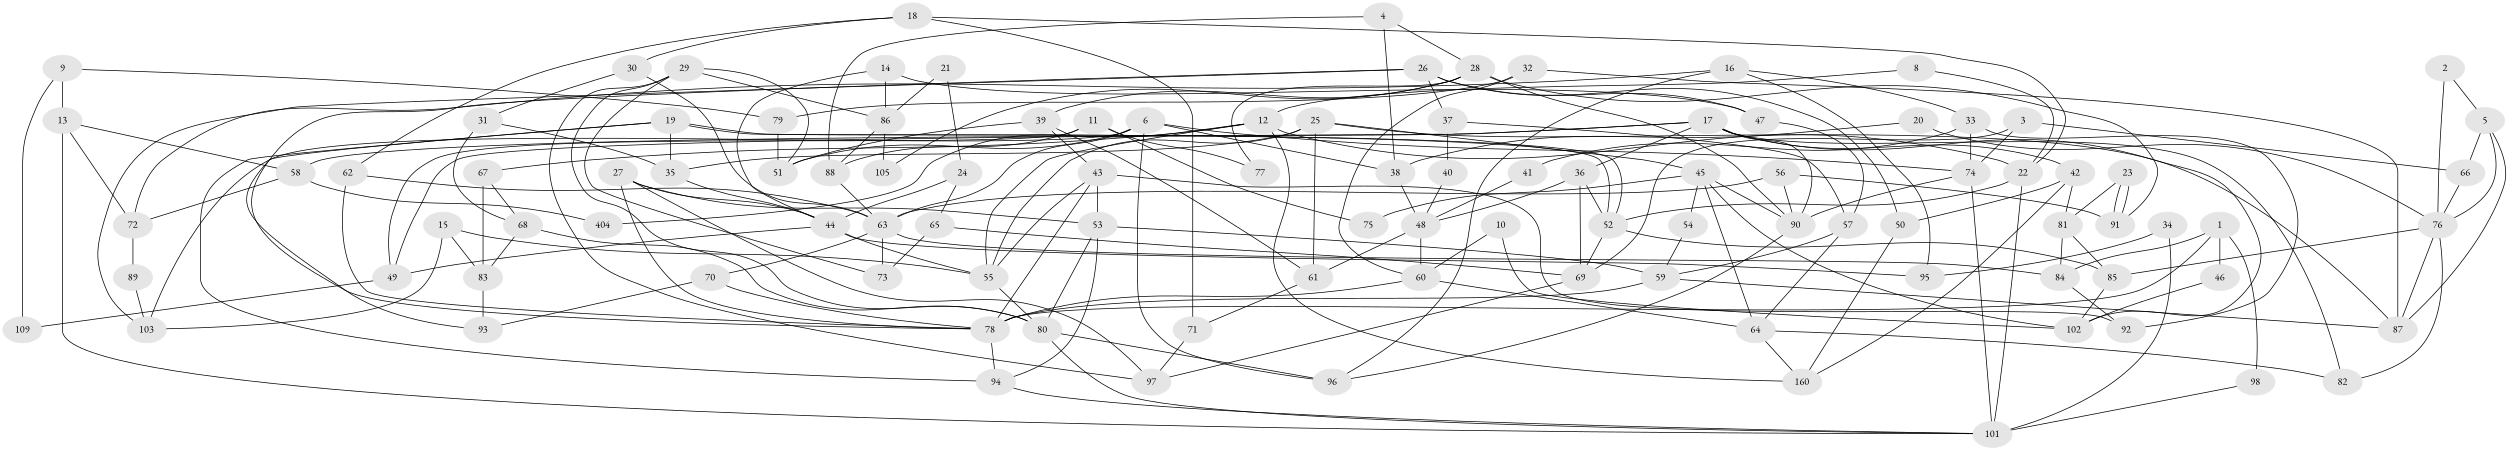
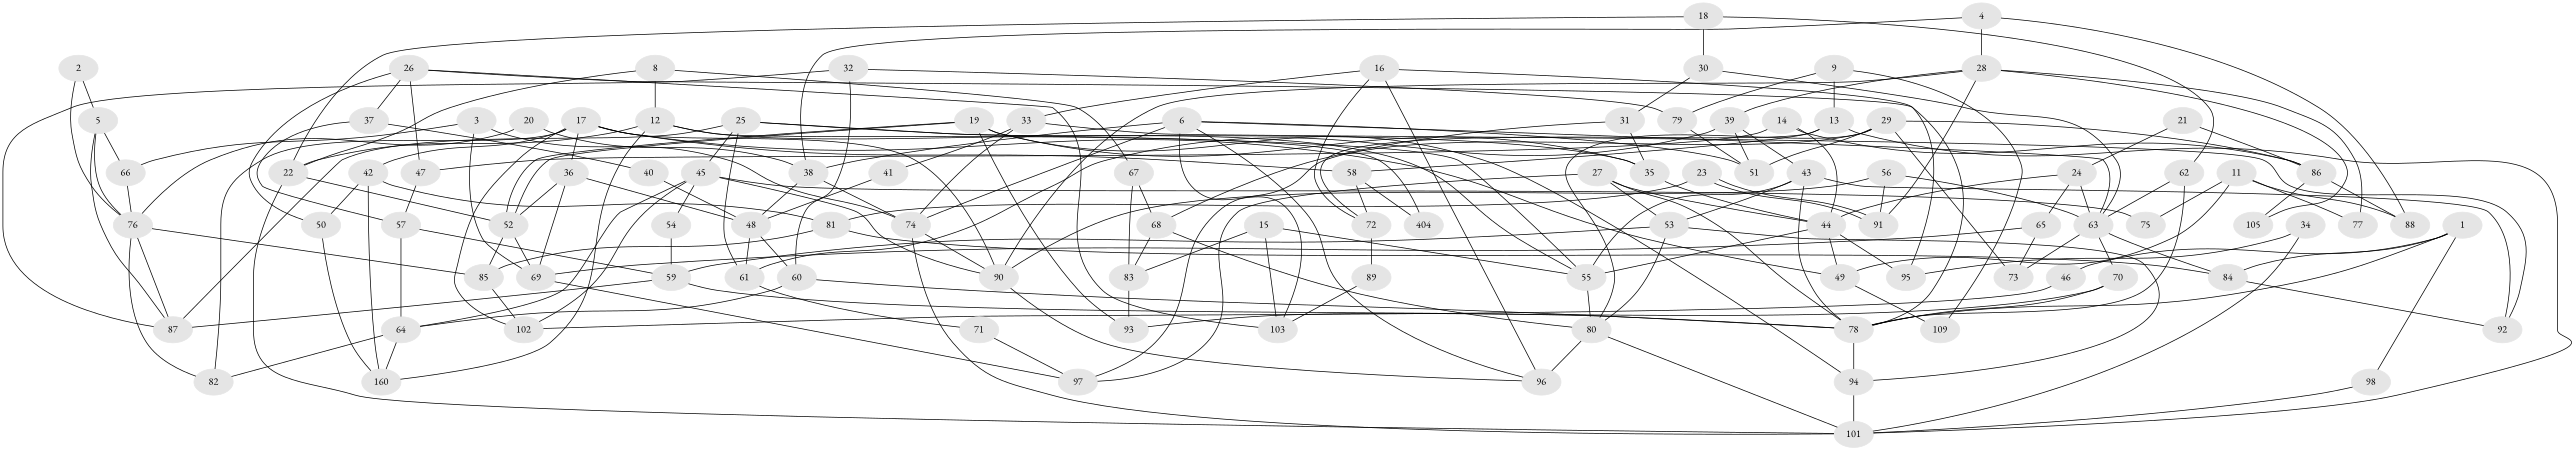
  graph {
    fontname="EB Garamond"
    node [color=gray90 fontname="EB Garamond" style=filled]
    edge [fontname="EB Garamond"]
    1
    46
    78
    84
    98
    102
    94
    92
    101
    2
    5
    76
    66
    87
    82
    85
    3
    69
    74
    97
    90
    4
    28
    38
    88
    77
    91
    39
    105
    48
    6
    51
    63
    96
    103
    73
    70
    31
    35
    68
    40
    8
    12
    22
    55
    67
    n47 [label=160]
    n48 [label=404]
    52
    9
    13
    79
    n53 [label=109]
    58
    72
-   10
    60
    64
    11
    49
    75
    80
    83
    89
    14
    44
    47
    86
    95
    57
    15
    93
    16
    33
    41
    17
    36
    42
    81
    50
    18
    30
    62
    71
    19
    20
    37
    21
    24
    65
    23
    25
    45
    61
    54
    26
    27
    53
    59
    43
    29
    32
    34
    56
    1 -- 46
    1 -- 78
    1 -- 84
    1 -- 98
    46 -- 102
    78 -- 94
    84 -- 92
    98 -- 101
    94 -- 101
    2 -- 5
    2 -- 76
    5 -- 76
    5 -- 66
    5 -- 87
    76 -- 87
    76 -- 82
    76 -- 85
    66 -- 76
    85 -- 102
    3 -- 66
    3 -- 69
    3 -- 74
    69 -- 97
    74 -- 101
    74 -- 90
    90 -- 96
    4 -- 28
    4 -- 38
    4 -- 88
    28 -- 90
    28 -- 77
    28 -- 91
    28 -- 39
    28 -- 105
+   38 -- 74
    38 -- 48
    39 -- 51
    39 -- 61
    39 -- 43
    48 -- 60
    48 -- 61
    6 -- 74
    6 -- 38
    6 -- 51
    6 -- 63
    6 -- 96
    6 -- 103
    63 -- 84
    63 -- 73
    63 -- 70
    70 -- 78
    70 -- 93
    31 -- 35
    31 -- 68
    35 -- 44
    68 -- 80
    68 -- 83
    40 -- 48
    8 -- 12
    8 -- 22
    12 -- 22
    12 -- 55
-   12 -- 67
+   8 -- 67
    12 -- n47
    12 -- n48
    22 -- 101
    22 -- 52
    55 -- 80
    67 -- 68
    67 -- 83
    52 -- 85
    52 -- 69
    9 -- 13
    9 -- 79
    9 -- n53
    13 -- 101
    13 -- 58
    13 -- 72
    79 -- 51
    58 -- n48
    58 -- 72
    72 -- 89
-   10 -- 102
-   10 -- 60
    60 -- 78
    60 -- 64
    64 -- 82
    64 -- n47
    11 -- 88
    11 -- 77
    11 -- 49
    11 -- 75
    49 -- n53
    80 -- 101
    80 -- 96
    83 -- 93
    89 -- 103
    14 -- 44
    14 -- 47
    14 -- 86
    44 -- 55
    44 -- 49
    44 -- 95
    47 -- 57
    86 -- 88
    86 -- 105
    57 -- 64
    57 -- 59
    15 -- 103
    15 -- 55
    15 -- 83
    16 -- 96
    16 -- 72
    16 -- 95
    16 -- 33
    33 -- 92
    33 -- 74
    33 -- 41
    41 -- 48
    17 -- 102
    17 -- 82
    17 -- 90
    17 -- 58
    17 -- 49
    17 -- 36
    17 -- 42
    36 -- 69
    36 -- 48
    36 -- 52
    42 -- n47
    42 -- 81
    42 -- 50
    81 -- 84
    81 -- 85
    50 -- n47
    18 -- 22
    18 -- 30
    18 -- 62
-   18 -- 71
    30 -- 63
    30 -- 31
    62 -- 78
    62 -- 63
    71 -- 97
    19 -- 94
    19 -- 35
    19 -- 52
    19 -- 52
    19 -- 93
    20 -- 76
    20 -- 38
    37 -- 40
    37 -- 57
    21 -- 86
    21 -- 24
-   88 -- 63
+   24 -- 63
    24 -- 44
    24 -- 65
    65 -- 69
    65 -- 73
    23 -- 91
    23 -- 91
    23 -- 81
    25 -- 87
    25 -- 35
    25 -- 55
    25 -- 45
    25 -- 61
    45 -- 102
    45 -- 90
    45 -- 64
    45 -- 75
    45 -- 54
    61 -- 71
    54 -- 59
    26 -- 78
    26 -- 103
    26 -- 47
    26 -- 50
    26 -- 37
    27 -- 78
    27 -- 97
    27 -- 44
    27 -- 53
    53 -- 94
    53 -- 80
    53 -- 59
    59 -- 78
    59 -- 87
    43 -- 78
    43 -- 92
    43 -- 55
    43 -- 53
    29 -- 97
    29 -- 51
    29 -- 73
    29 -- 80
    29 -- 86
    32 -- 87
    32 -- 79
    32 -- 60
    34 -- 101
    34 -- 95
    56 -- 90
    56 -- 91
    56 -- 63
  }
